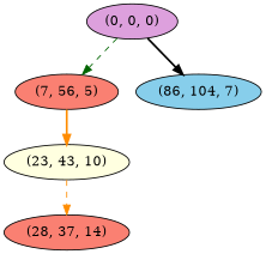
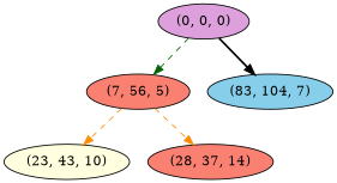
  digraph {
    node [fillcolor=salmon style=filled]
    edge [color=darkorange style=dashed]
    "(0, 0, 0)" [fillcolor=plum]
    "(7, 56, 5)"
-   "(83, 104, 7)" [fillcolor=skyblue label="(86, 104, 7)"]
+   "(83, 104, 7)" [fillcolor=skyblue]
    "(23, 43, 10)" [fillcolor=lightyellow]
    "(28, 37, 14)"
    "(0, 0, 0)" -> "(7, 56, 5)" [color=darkgreen]
    "(0, 0, 0)" -> "(83, 104, 7)" [color=black style=bold]
-   "(7, 56, 5)" -> "(23, 43, 10)" [style=bold]
-   "(23, 43, 10)" -> "(28, 37, 14)"
+   "(7, 56, 5)" -> "(23, 43, 10)"
+   "(7, 56, 5)" -> "(28, 37, 14)"
  }
